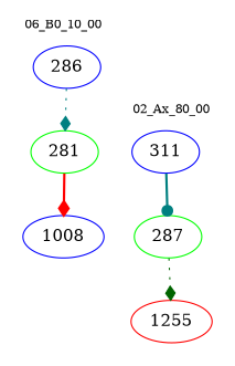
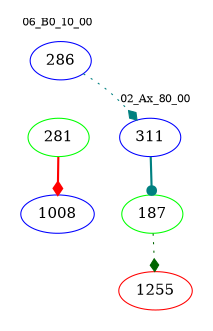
  digraph {
    node [color=blue]
    edge [arrowhead=diamond color=teal style=bold]
    n1 [label=311]
-   n2 [color=green label=287]
+   n2 [color=green label=187]
    n3 [color=red label=1255]
    n4 [label=286]
    n5 [color=green label=281]
    n6 [label=1008]
    subgraph cluster_1 {
      color=white
      fontsize=10
      label="02_Ax_80_00"
      n1
      n2
      n3
    }
    subgraph cluster_2 {
      color=white
      fontsize=10
      label="06_B0_10_00"
      n4
      n5
      n6
    }
    n1 -> n2 [arrowhead=dot]
    n2 -> n3 [color=darkgreen style=dotted]
-   n4 -> n5 [style=dotted]
+   n4 -> n1 [style=dotted]
    n5 -> n6 [color=red]
  }
